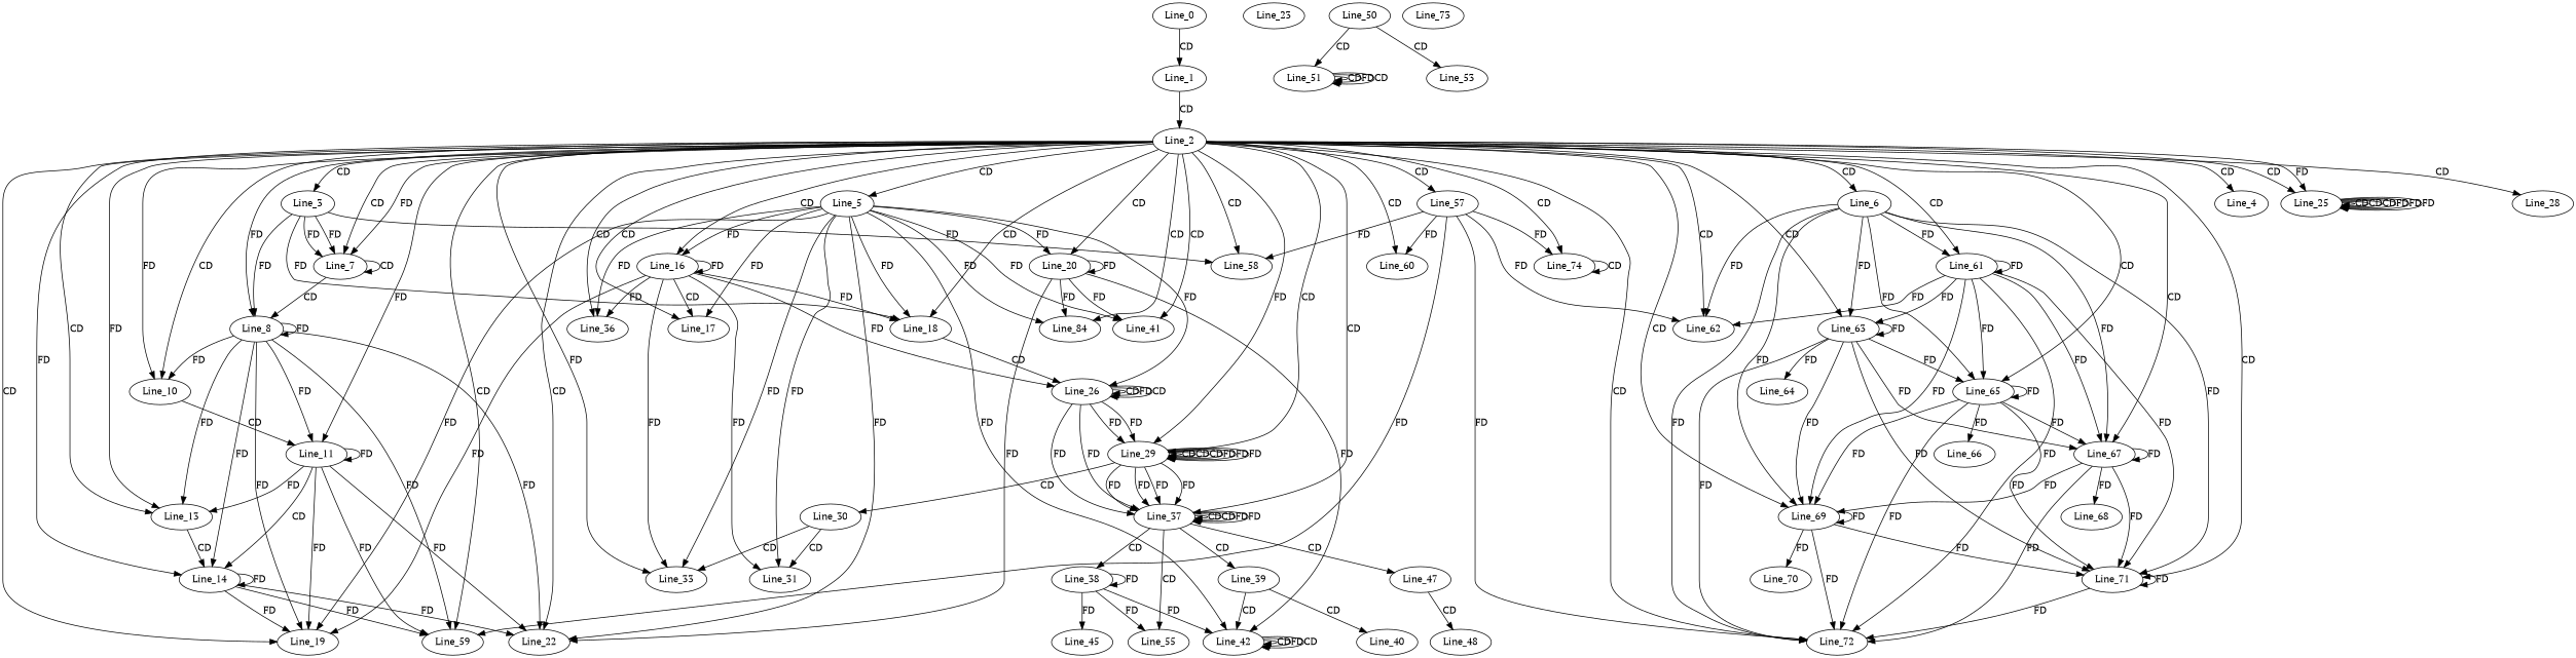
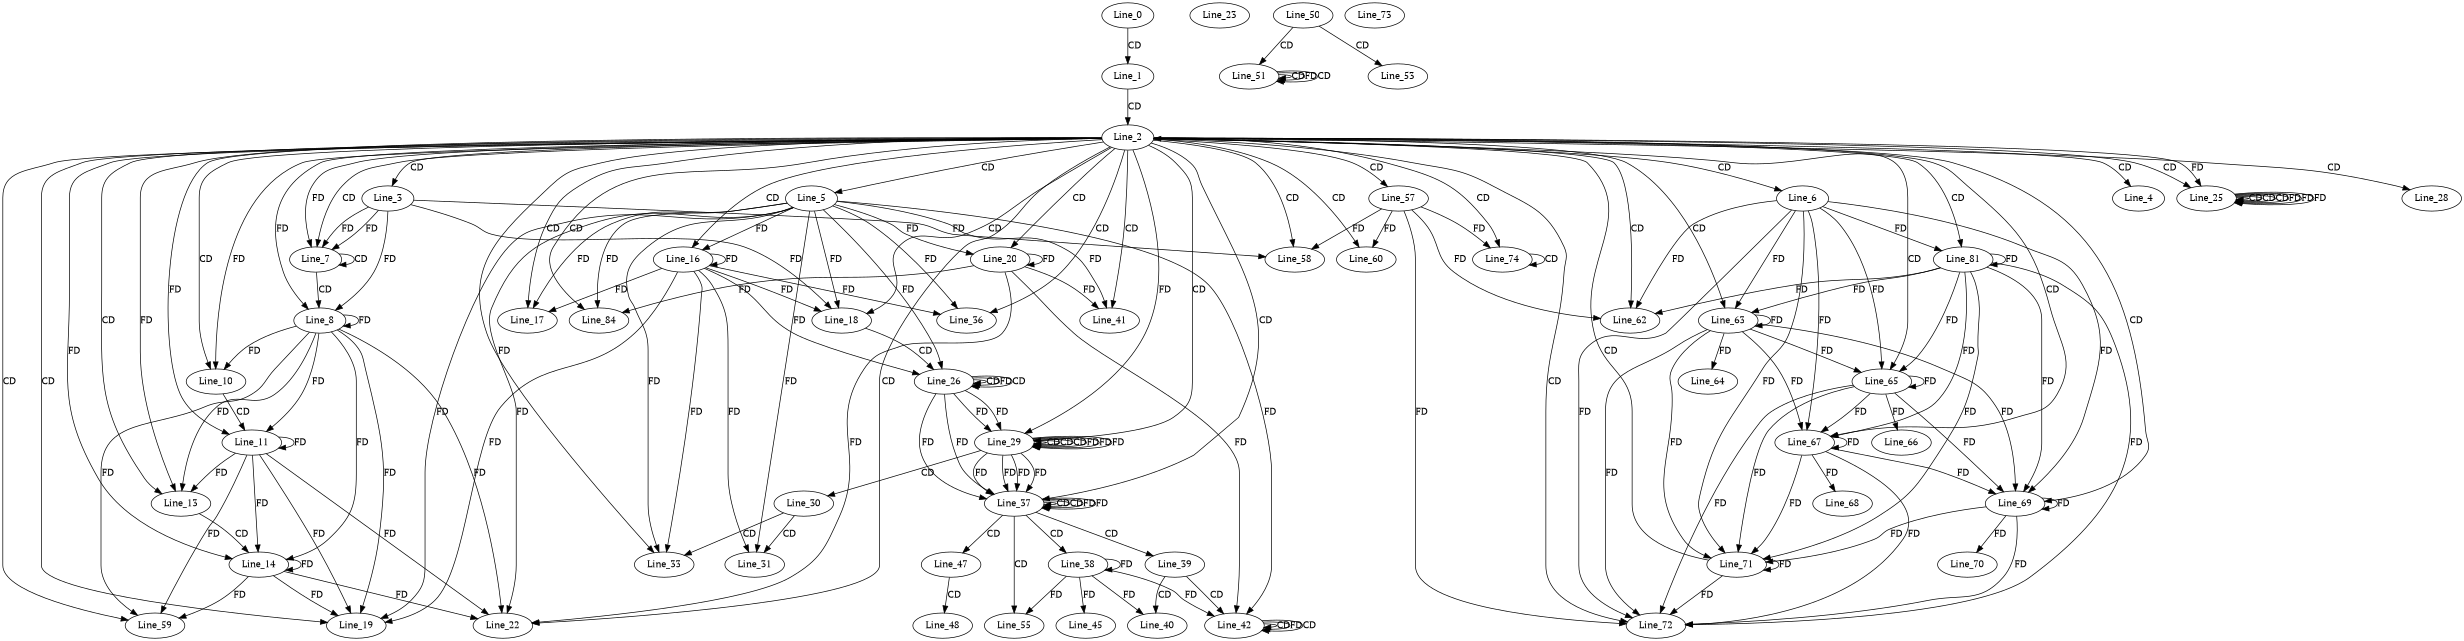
  digraph {
    fontname="PT Serif"
    node [fontname="PT Serif"]
    edge [fontname="PT Serif"]
    Line_0
    Line_1
    Line_2
    Line_3
    Line_4
    Line_5
    Line_6
    Line_7
    Line_8
    Line_10
    Line_11
    Line_13
    Line_14
    Line_16
    Line_17
    Line_18
    Line_19
    Line_20
    n19 [label=Line_41]
    Line_22
    n21 [label=Line_84]
    Line_25
    Line_28
    Line_29
    Line_33
    Line_36
    Line_37
    Line_57
    Line_58
    Line_59
    Line_60
-   Line_61
+   Line_61 [label=Line_81]
    Line_62
    Line_63
    Line_65
    Line_67
    Line_69
    Line_71
    Line_72
    Line_74
    Line_26
    Line_31
    Line_42
    Line_30
    Line_38
    Line_39
    Line_47
    Line_55
    Line_64
    Line_66
    Line_68
    Line_70
    Line_23
    Line_40
    Line_45
    Line_48
    Line_50
    Line_51
    Line_53
    Line_73
    Line_0 -> Line_1 [label=CD]
    Line_1 -> Line_2 [label=CD]
    Line_2 -> Line_3 [label=CD]
    Line_2 -> Line_4 [label=CD]
    Line_2 -> Line_5 [label=CD]
    Line_2 -> Line_6 [label=CD]
    Line_2 -> Line_7 [label=CD]
    Line_2 -> Line_7 [label=FD]
    Line_2 -> Line_8 [label=FD]
    Line_2 -> Line_10 [label=CD]
    Line_2 -> Line_10 [label=FD]
    Line_2 -> Line_11 [label=FD]
    Line_2 -> Line_13 [label=CD]
    Line_2 -> Line_13 [label=FD]
    Line_2 -> Line_14 [label=FD]
    Line_2 -> Line_16 [label=CD]
    Line_2 -> Line_17 [label=CD]
    Line_2 -> Line_18 [label=CD]
    Line_2 -> Line_19 [label=CD]
    Line_2 -> Line_20 [label=CD]
    Line_2 -> n19 [label=CD]
    Line_2 -> Line_22 [label=CD]
    Line_2 -> n21 [label=CD]
    Line_2 -> Line_25 [label=CD]
    Line_2 -> Line_25 [label=FD]
    Line_2 -> Line_28 [label=CD]
    Line_2 -> Line_29 [label=CD]
    Line_2 -> Line_29 [label=FD]
    Line_2 -> Line_33 [label=FD]
    Line_2 -> Line_36 [label=CD]
    Line_2 -> Line_37 [label=CD]
    Line_2 -> Line_57 [label=CD]
    Line_2 -> Line_58 [label=CD]
    Line_2 -> Line_59 [label=CD]
    Line_2 -> Line_60 [label=CD]
    Line_2 -> Line_61 [label=CD]
    Line_2 -> Line_62 [label=CD]
    Line_2 -> Line_63 [label=CD]
    Line_2 -> Line_65 [label=CD]
    Line_2 -> Line_67 [label=CD]
    Line_2 -> Line_69 [label=CD]
-   Line_2 -> Line_71 [label=CD]
+   Line_71 -> Line_2 [label=CD]
    Line_2 -> Line_72 [label=CD]
    Line_2 -> Line_74 [label=CD]
    Line_3 -> Line_7 [label=FD]
    Line_3 -> Line_7 [label=FD]
    Line_3 -> Line_8 [label=FD]
    Line_3 -> Line_18 [label=FD]
    Line_3 -> Line_58 [label=FD]
    Line_5 -> Line_16 [label=FD]
    Line_5 -> Line_17 [label=FD]
    Line_5 -> Line_18 [label=FD]
    Line_5 -> Line_19 [label=FD]
    Line_5 -> Line_20 [label=FD]
    Line_5 -> n19 [label=FD]
    Line_5 -> Line_22 [label=FD]
    Line_5 -> n21 [label=FD]
    Line_5 -> Line_33 [label=FD]
    Line_5 -> Line_36 [label=FD]
    Line_5 -> Line_26 [label=FD]
    Line_5 -> Line_31 [label=FD]
    Line_5 -> Line_42 [label=FD]
    Line_6 -> Line_61 [label=FD]
    Line_6 -> Line_62 [label=FD]
    Line_6 -> Line_63 [label=FD]
    Line_6 -> Line_65 [label=FD]
    Line_6 -> Line_67 [label=FD]
    Line_6 -> Line_69 [label=FD]
    Line_6 -> Line_71 [label=FD]
    Line_6 -> Line_72 [label=FD]
    Line_7 -> Line_7 [label=CD]
    Line_7 -> Line_8 [label=CD]
    Line_8 -> Line_8 [label=FD]
    Line_8 -> Line_10 [label=FD]
    Line_8 -> Line_11 [label=FD]
    Line_8 -> Line_13 [label=FD]
    Line_8 -> Line_14 [label=FD]
    Line_8 -> Line_19 [label=FD]
    Line_8 -> Line_22 [label=FD]
    Line_8 -> Line_59 [label=FD]
    Line_10 -> Line_11 [label=CD]
    Line_11 -> Line_11 [label=FD]
    Line_11 -> Line_13 [label=FD]
-   Line_11 -> Line_14 [label=CD]
+   Line_11 -> Line_14 [label=FD]
    Line_11 -> Line_19 [label=FD]
    Line_11 -> Line_22 [label=FD]
    Line_11 -> Line_59 [label=FD]
    Line_13 -> Line_14 [label=CD]
    Line_14 -> Line_14 [label=FD]
    Line_14 -> Line_19 [label=FD]
    Line_14 -> Line_22 [label=FD]
    Line_14 -> Line_59 [label=FD]
    Line_16 -> Line_16 [label=FD]
-   Line_16 -> Line_17 [label=CD]
+   Line_16 -> Line_17 [label=FD]
    Line_16 -> Line_18 [label=FD]
    Line_16 -> Line_19 [label=FD]
    Line_16 -> Line_33 [label=FD]
    Line_16 -> Line_36 [label=FD]
    Line_16 -> Line_26 [label=FD]
    Line_16 -> Line_31 [label=FD]
    Line_18 -> Line_26 [label=CD]
    Line_20 -> Line_20 [label=FD]
    Line_20 -> n19 [label=FD]
    Line_20 -> Line_22 [label=FD]
    Line_20 -> n21 [label=FD]
    Line_20 -> Line_42 [label=FD]
    Line_25 -> Line_25 [label=CD]
    Line_25 -> Line_25 [label=CD]
    Line_25 -> Line_25 [label=CD]
    Line_25 -> Line_25 [label=FD]
    Line_25 -> Line_25 [label=FD]
    Line_25 -> Line_25 [label=FD]
    Line_29 -> Line_29 [label=CD]
    Line_29 -> Line_29 [label=CD]
    Line_29 -> Line_29 [label=CD]
    Line_29 -> Line_29 [label=FD]
    Line_29 -> Line_29 [label=FD]
    Line_29 -> Line_29 [label=FD]
    Line_29 -> Line_37 [label=FD]
    Line_29 -> Line_37 [label=FD]
    Line_29 -> Line_37 [label=FD]
    Line_29 -> Line_37 [label=FD]
    Line_29 -> Line_30 [label=CD]
    Line_37 -> Line_37 [label=CD]
    Line_37 -> Line_37 [label=CD]
    Line_37 -> Line_37 [label=FD]
    Line_37 -> Line_37 [label=FD]
    Line_37 -> Line_38 [label=CD]
    Line_37 -> Line_39 [label=CD]
    Line_37 -> Line_47 [label=CD]
    Line_37 -> Line_55 [label=CD]
    Line_57 -> Line_58 [label=FD]
-   Line_57 -> Line_59 [label=FD]
    Line_57 -> Line_60 [label=FD]
    Line_57 -> Line_62 [label=FD]
    Line_57 -> Line_72 [label=FD]
    Line_57 -> Line_74 [label=FD]
    Line_61 -> Line_61 [label=FD]
    Line_61 -> Line_62 [label=FD]
    Line_61 -> Line_63 [label=FD]
    Line_61 -> Line_65 [label=FD]
    Line_61 -> Line_67 [label=FD]
    Line_61 -> Line_69 [label=FD]
    Line_61 -> Line_71 [label=FD]
    Line_61 -> Line_72 [label=FD]
    Line_63 -> Line_63 [label=FD]
    Line_63 -> Line_65 [label=FD]
    Line_63 -> Line_67 [label=FD]
    Line_63 -> Line_69 [label=FD]
    Line_63 -> Line_71 [label=FD]
    Line_63 -> Line_72 [label=FD]
    Line_63 -> Line_64 [label=FD]
    Line_65 -> Line_65 [label=FD]
    Line_65 -> Line_67 [label=FD]
    Line_65 -> Line_69 [label=FD]
    Line_65 -> Line_71 [label=FD]
    Line_65 -> Line_72 [label=FD]
    Line_65 -> Line_66 [label=FD]
    Line_67 -> Line_67 [label=FD]
    Line_67 -> Line_69 [label=FD]
    Line_67 -> Line_71 [label=FD]
    Line_67 -> Line_72 [label=FD]
    Line_67 -> Line_68 [label=FD]
    Line_69 -> Line_69 [label=FD]
    Line_69 -> Line_71 [label=FD]
    Line_69 -> Line_72 [label=FD]
    Line_69 -> Line_70 [label=FD]
    Line_71 -> Line_71 [label=FD]
    Line_71 -> Line_72 [label=FD]
    Line_74 -> Line_74 [label=CD]
    Line_26 -> Line_29 [label=FD]
    Line_26 -> Line_29 [label=FD]
    Line_26 -> Line_37 [label=FD]
    Line_26 -> Line_37 [label=FD]
    Line_26 -> Line_26 [label=CD]
    Line_26 -> Line_26 [label=FD]
    Line_26 -> Line_26 [label=CD]
    Line_42 -> Line_42 [label=CD]
    Line_42 -> Line_42 [label=FD]
    Line_42 -> Line_42 [label=CD]
    Line_30 -> Line_33 [label=CD]
    Line_30 -> Line_31 [label=CD]
    Line_38 -> Line_42 [label=FD]
    Line_38 -> Line_38 [label=FD]
    Line_38 -> Line_55 [label=FD]
+   Line_38 -> Line_40 [label=FD]
    Line_38 -> Line_45 [label=FD]
    Line_39 -> Line_42 [label=CD]
    Line_39 -> Line_40 [label=CD]
    Line_47 -> Line_48 [label=CD]
    Line_50 -> Line_51 [label=CD]
    Line_50 -> Line_53 [label=CD]
    Line_51 -> Line_51 [label=CD]
    Line_51 -> Line_51 [label=FD]
    Line_51 -> Line_51 [label=CD]
  }
